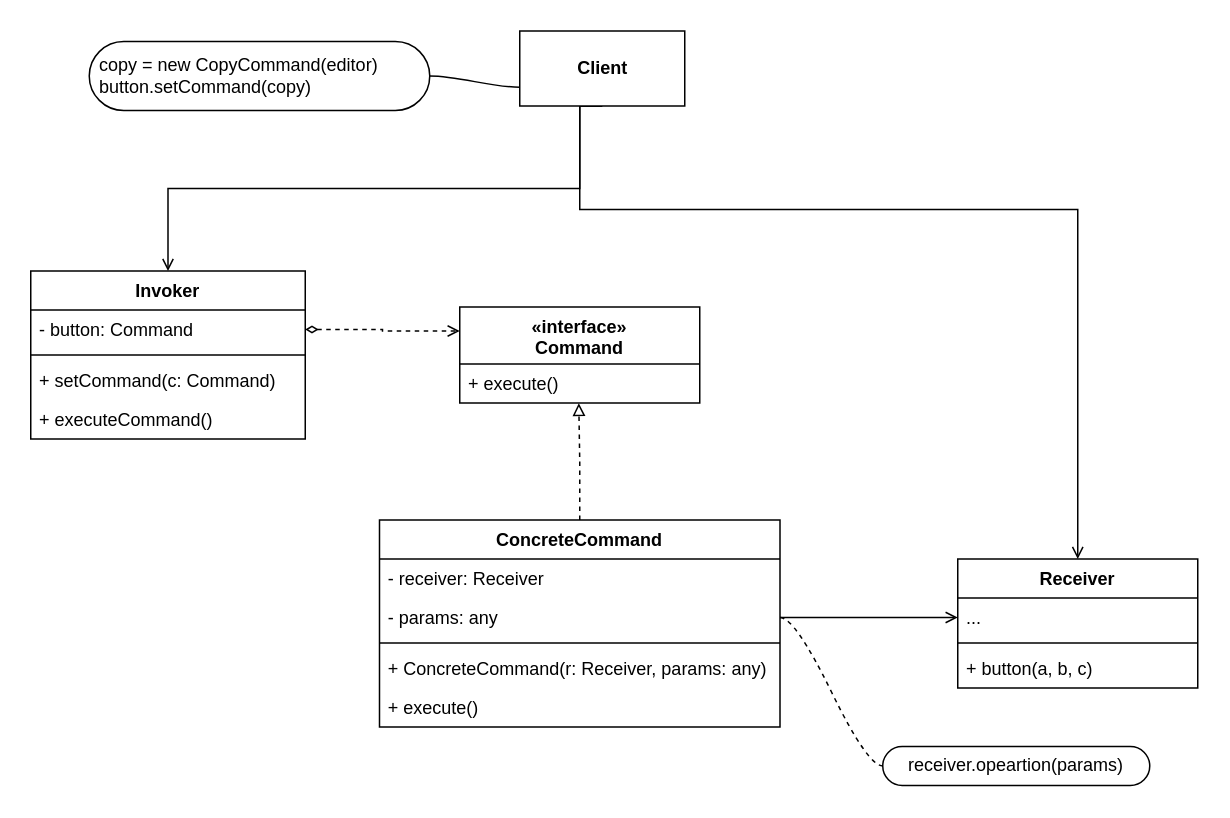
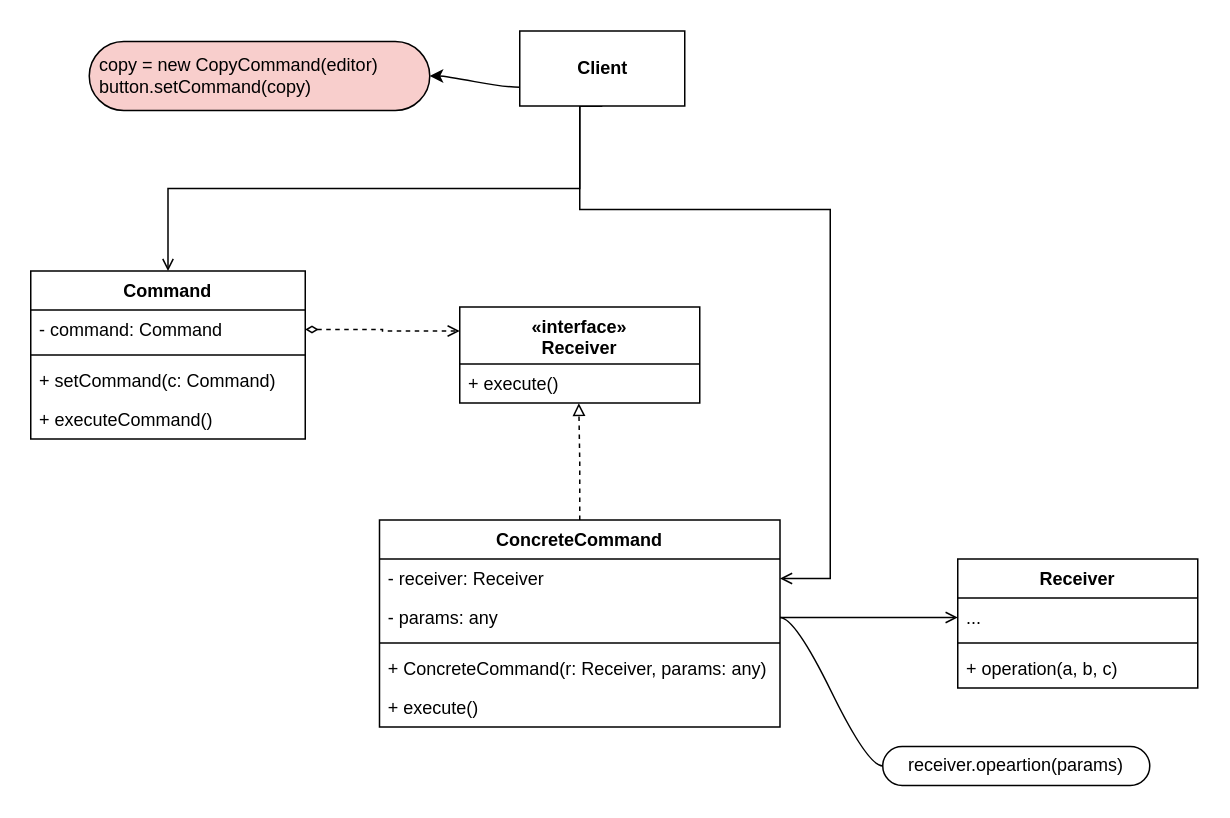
  <mxCell id="0" />
  <mxCell id="1" parent="0" />
- <mxCell id="2" value="Invoker" style="swimlane;fontStyle=1;align=center;verticalAlign=top;childLayout=stackLayout;horizontal=1;startSize=26;horizontalStack=0;resizeParent=1;resizeParentMax=0;resizeLast=0;collapsible=1;marginBottom=0;" parent="1" vertex="1"><mxGeometry x="20" y="180" width="183" height="112" as="geometry" /></mxCell>
- <mxCell id="3" value="- button: Command" style="text;strokeColor=none;fillColor=none;align=left;verticalAlign=top;spacingLeft=4;spacingRight=4;overflow=hidden;rotatable=0;points=[[0,0.5],[1,0.5]];portConstraint=eastwest;" parent="2" vertex="1"><mxGeometry y="26" width="183" height="26" as="geometry" /></mxCell>
+ <mxCell id="2" value="Command" style="swimlane;fontStyle=1;align=center;verticalAlign=top;childLayout=stackLayout;horizontal=1;startSize=26;horizontalStack=0;resizeParent=1;resizeParentMax=0;resizeLast=0;collapsible=1;marginBottom=0;" parent="1" vertex="1"><mxGeometry x="20" y="180" width="183" height="112" as="geometry" /></mxCell>
+ <mxCell id="3" value="- command: Command" style="text;strokeColor=none;fillColor=none;align=left;verticalAlign=top;spacingLeft=4;spacingRight=4;overflow=hidden;rotatable=0;points=[[0,0.5],[1,0.5]];portConstraint=eastwest;" parent="2" vertex="1"><mxGeometry y="26" width="183" height="26" as="geometry" /></mxCell>
  <mxCell id="4" value="" style="line;strokeWidth=1;fillColor=none;align=left;verticalAlign=middle;spacingTop=-1;spacingLeft=3;spacingRight=3;rotatable=0;labelPosition=right;points=[];portConstraint=eastwest;" parent="2" vertex="1"><mxGeometry y="52" width="183" height="8" as="geometry" /></mxCell>
  <mxCell id="5" value="+ setCommand(c: Command)" style="text;strokeColor=none;fillColor=none;align=left;verticalAlign=top;spacingLeft=4;spacingRight=4;overflow=hidden;rotatable=0;points=[[0,0.5],[1,0.5]];portConstraint=eastwest;" parent="2" vertex="1"><mxGeometry y="60" width="183" height="26" as="geometry" /></mxCell>
  <mxCell id="6" value="+ executeCommand()" style="text;strokeColor=none;fillColor=none;align=left;verticalAlign=top;spacingLeft=4;spacingRight=4;overflow=hidden;rotatable=0;points=[[0,0.5],[1,0.5]];portConstraint=eastwest;" parent="2" vertex="1"><mxGeometry y="86" width="183" height="26" as="geometry" /></mxCell>
- <mxCell id="7" value="«interface»&#10;Command" style="swimlane;fontStyle=1;align=center;verticalAlign=top;childLayout=stackLayout;horizontal=1;startSize=38;horizontalStack=0;resizeParent=1;resizeParentMax=0;resizeLast=0;collapsible=1;marginBottom=0;" parent="1" vertex="1"><mxGeometry x="306" y="204" width="160" height="64" as="geometry" /></mxCell>
+ <mxCell id="7" value="«interface»&#10;Receiver" style="swimlane;fontStyle=1;align=center;verticalAlign=top;childLayout=stackLayout;horizontal=1;startSize=38;horizontalStack=0;resizeParent=1;resizeParentMax=0;resizeLast=0;collapsible=1;marginBottom=0;" parent="1" vertex="1"><mxGeometry x="306" y="204" width="160" height="64" as="geometry" /></mxCell>
  <mxCell id="8" value="+ execute()" style="text;strokeColor=none;fillColor=none;align=left;verticalAlign=top;spacingLeft=4;spacingRight=4;overflow=hidden;rotatable=0;points=[[0,0.5],[1,0.5]];portConstraint=eastwest;" parent="7" vertex="1"><mxGeometry y="38" width="160" height="26" as="geometry" /></mxCell>
  <mxCell id="9" style="edgeStyle=orthogonalEdgeStyle;rounded=0;html=1;exitX=0.5;exitY=0;exitDx=0;exitDy=0;entryX=0.496;entryY=1.005;entryDx=0;entryDy=0;entryPerimeter=0;startArrow=none;startFill=0;endArrow=block;endFill=0;dashed=1;" parent="1" source="10" target="8" edge="1"><mxGeometry relative="1" as="geometry" /></mxCell>
  <mxCell id="10" value="ConcreteCommand" style="swimlane;fontStyle=1;align=center;verticalAlign=top;childLayout=stackLayout;horizontal=1;startSize=26;horizontalStack=0;resizeParent=1;resizeParentMax=0;resizeLast=0;collapsible=1;marginBottom=0;" parent="1" vertex="1"><mxGeometry x="252.5" y="346" width="267" height="138" as="geometry" /></mxCell>
  <mxCell id="11" value="- receiver: Receiver" style="text;strokeColor=none;fillColor=none;align=left;verticalAlign=top;spacingLeft=4;spacingRight=4;overflow=hidden;rotatable=0;points=[[0,0.5],[1,0.5]];portConstraint=eastwest;" parent="10" vertex="1"><mxGeometry y="26" width="267" height="26" as="geometry" /></mxCell>
  <mxCell id="12" value="- params: any" style="text;strokeColor=none;fillColor=none;align=left;verticalAlign=top;spacingLeft=4;spacingRight=4;overflow=hidden;rotatable=0;points=[[0,0.5],[1,0.5]];portConstraint=eastwest;" parent="10" vertex="1"><mxGeometry y="52" width="267" height="26" as="geometry" /></mxCell>
  <mxCell id="13" value="" style="line;strokeWidth=1;fillColor=none;align=left;verticalAlign=middle;spacingTop=-1;spacingLeft=3;spacingRight=3;rotatable=0;labelPosition=right;points=[];portConstraint=eastwest;" parent="10" vertex="1"><mxGeometry y="78" width="267" height="8" as="geometry" /></mxCell>
  <mxCell id="14" value="+ ConcreteCommand(r: Receiver, params: any)" style="text;strokeColor=none;fillColor=none;align=left;verticalAlign=top;spacingLeft=4;spacingRight=4;overflow=hidden;rotatable=0;points=[[0,0.5],[1,0.5]];portConstraint=eastwest;" parent="10" vertex="1"><mxGeometry y="86" width="267" height="26" as="geometry" /></mxCell>
  <mxCell id="15" value="+ execute()" style="text;strokeColor=none;fillColor=none;align=left;verticalAlign=top;spacingLeft=4;spacingRight=4;overflow=hidden;rotatable=0;points=[[0,0.5],[1,0.5]];portConstraint=eastwest;" parent="10" vertex="1"><mxGeometry y="112" width="267" height="26" as="geometry" /></mxCell>
  <mxCell id="16" value="Receiver" style="swimlane;fontStyle=1;align=center;verticalAlign=top;childLayout=stackLayout;horizontal=1;startSize=26;horizontalStack=0;resizeParent=1;resizeParentMax=0;resizeLast=0;collapsible=1;marginBottom=0;" parent="1" vertex="1"><mxGeometry x="638" y="372" width="160" height="86" as="geometry" /></mxCell>
  <mxCell id="17" value="..." style="text;strokeColor=none;fillColor=none;align=left;verticalAlign=top;spacingLeft=4;spacingRight=4;overflow=hidden;rotatable=0;points=[[0,0.5],[1,0.5]];portConstraint=eastwest;" parent="16" vertex="1"><mxGeometry y="26" width="160" height="26" as="geometry" /></mxCell>
  <mxCell id="18" value="" style="line;strokeWidth=1;fillColor=none;align=left;verticalAlign=middle;spacingTop=-1;spacingLeft=3;spacingRight=3;rotatable=0;labelPosition=right;points=[];portConstraint=eastwest;" parent="16" vertex="1"><mxGeometry y="52" width="160" height="8" as="geometry" /></mxCell>
- <mxCell id="19" value="+ button(a, b, c)" style="text;strokeColor=none;fillColor=none;align=left;verticalAlign=top;spacingLeft=4;spacingRight=4;overflow=hidden;rotatable=0;points=[[0,0.5],[1,0.5]];portConstraint=eastwest;" parent="16" vertex="1"><mxGeometry y="60" width="160" height="26" as="geometry" /></mxCell>
+ <mxCell id="19" value="+ operation(a, b, c)" style="text;strokeColor=none;fillColor=none;align=left;verticalAlign=top;spacingLeft=4;spacingRight=4;overflow=hidden;rotatable=0;points=[[0,0.5],[1,0.5]];portConstraint=eastwest;" parent="16" vertex="1"><mxGeometry y="60" width="160" height="26" as="geometry" /></mxCell>
  <mxCell id="20" style="edgeStyle=orthogonalEdgeStyle;html=1;exitX=0.5;exitY=1;exitDx=0;exitDy=0;entryX=0.5;entryY=0;entryDx=0;entryDy=0;rounded=0;endArrow=open;endFill=0;" parent="1" source="23" target="2" edge="1"><mxGeometry relative="1" as="geometry"><Array as="points"><mxPoint x="386" y="125" /><mxPoint x="112" y="125" /></Array></mxGeometry></mxCell>
- <mxCell id="21" style="edgeStyle=orthogonalEdgeStyle;rounded=0;html=1;exitX=0.5;exitY=1;exitDx=0;exitDy=0;entryX=0.5;entryY=0;entryDx=0;entryDy=0;endArrow=open;endFill=0;" parent="1" source="23" target="16" edge="1"><mxGeometry relative="1" as="geometry"><Array as="points"><mxPoint x="386" y="139" /><mxPoint x="718" y="139" /></Array></mxGeometry></mxCell>
+ <mxCell id="22" style="edgeStyle=orthogonalEdgeStyle;rounded=0;html=1;exitX=0.5;exitY=1;exitDx=0;exitDy=0;entryX=1;entryY=0.5;entryDx=0;entryDy=0;endArrow=open;endFill=0;" parent="1" source="23" target="11" edge="1"><mxGeometry relative="1" as="geometry"><Array as="points"><mxPoint x="386" y="139" /><mxPoint x="553" y="139" /><mxPoint x="553" y="385" /></Array></mxGeometry></mxCell>
  <mxCell id="23" value="Client" style="html=1;fontStyle=1" parent="1" vertex="1"><mxGeometry x="346" y="20" width="110" height="50" as="geometry" /></mxCell>
- <mxCell id="24" value="copy = new CopyCommand(editor)&lt;br&gt;button.setCommand(copy)" style="whiteSpace=wrap;html=1;rounded=1;arcSize=50;align=left;verticalAlign=middle;strokeWidth=1;autosize=1;spacing=7;treeFolding=1;treeMoving=1;newEdgeStyle={&quot;edgeStyle&quot;:&quot;entityRelationEdgeStyle&quot;,&quot;startArrow&quot;:&quot;none&quot;,&quot;endArrow&quot;:&quot;none&quot;,&quot;segment&quot;:10,&quot;curved&quot;:1};" parent="1" vertex="1"><mxGeometry x="59" y="27" width="227" height="46" as="geometry" /></mxCell>
- <mxCell id="25" value="" style="edgeStyle=entityRelationEdgeStyle;startArrow=none;endArrow=none;segment=10;curved=1;rounded=0;exitX=0;exitY=0.75;exitDx=0;exitDy=0;" parent="1" source="23" target="24" edge="1"><mxGeometry relative="1" as="geometry"><mxPoint x="111" y="124" as="sourcePoint" /></mxGeometry></mxCell>
+ <mxCell id="24" value="copy = new CopyCommand(editor)&lt;br&gt;button.setCommand(copy)" style="whiteSpace=wrap;html=1;rounded=1;arcSize=50;align=left;verticalAlign=middle;strokeWidth=1;autosize=1;spacing=7;treeFolding=1;treeMoving=1;newEdgeStyle={&quot;edgeStyle&quot;:&quot;entityRelationEdgeStyle&quot;,&quot;startArrow&quot;:&quot;none&quot;,&quot;endArrow&quot;:&quot;none&quot;,&quot;segment&quot;:10,&quot;curved&quot;:1};fillColor=#f8cecc;" parent="1" vertex="1"><mxGeometry x="59" y="27" width="227" height="46" as="geometry" /></mxCell>
+ <mxCell id="25" value="" style="edgeStyle=entityRelationEdgeStyle;startArrow=none;endArrow=classic;segment=10;curved=1;rounded=0;exitX=0;exitY=0.75;exitDx=0;exitDy=0;" parent="1" source="23" target="24" edge="1"><mxGeometry relative="1" as="geometry"><mxPoint x="111" y="124" as="sourcePoint" /></mxGeometry></mxCell>
  <mxCell id="26" style="edgeStyle=orthogonalEdgeStyle;rounded=0;html=1;exitX=1;exitY=0.5;exitDx=0;exitDy=0;entryX=0;entryY=0.25;entryDx=0;entryDy=0;startArrow=diamondThin;startFill=0;endArrow=open;endFill=0;dashed=1;" parent="1" source="3" target="7" edge="1"><mxGeometry relative="1" as="geometry" /></mxCell>
  <mxCell id="27" style="edgeStyle=orthogonalEdgeStyle;rounded=0;html=1;exitX=1;exitY=0.5;exitDx=0;exitDy=0;entryX=0;entryY=0.5;entryDx=0;entryDy=0;startArrow=none;startFill=0;endArrow=open;endFill=0;" parent="1" source="12" target="17" edge="1"><mxGeometry relative="1" as="geometry" /></mxCell>
  <mxCell id="28" value="receiver.opeartion(params)" style="whiteSpace=wrap;html=1;rounded=1;arcSize=50;align=center;verticalAlign=middle;strokeWidth=1;autosize=1;spacing=4;treeFolding=1;treeMoving=1;newEdgeStyle={&quot;edgeStyle&quot;:&quot;entityRelationEdgeStyle&quot;,&quot;startArrow&quot;:&quot;none&quot;,&quot;endArrow&quot;:&quot;none&quot;,&quot;segment&quot;:10,&quot;curved&quot;:1};" parent="1" vertex="1"><mxGeometry x="588" y="497" width="178" height="26" as="geometry" /></mxCell>
- <mxCell id="29" value="" style="edgeStyle=entityRelationEdgeStyle;startArrow=none;endArrow=none;segment=10;curved=1;rounded=0;exitX=1;exitY=0.5;exitDx=0;exitDy=0;dashed=1;" parent="1" source="12" target="28" edge="1"><mxGeometry relative="1" as="geometry"><mxPoint x="538" y="445" as="sourcePoint" /></mxGeometry></mxCell>
+ <mxCell id="29" value="" style="edgeStyle=entityRelationEdgeStyle;startArrow=none;endArrow=none;segment=10;curved=1;rounded=0;exitX=1;exitY=0.5;exitDx=0;exitDy=0;" parent="1" source="12" target="28" edge="1"><mxGeometry relative="1" as="geometry"><mxPoint x="538" y="445" as="sourcePoint" /></mxGeometry></mxCell>
